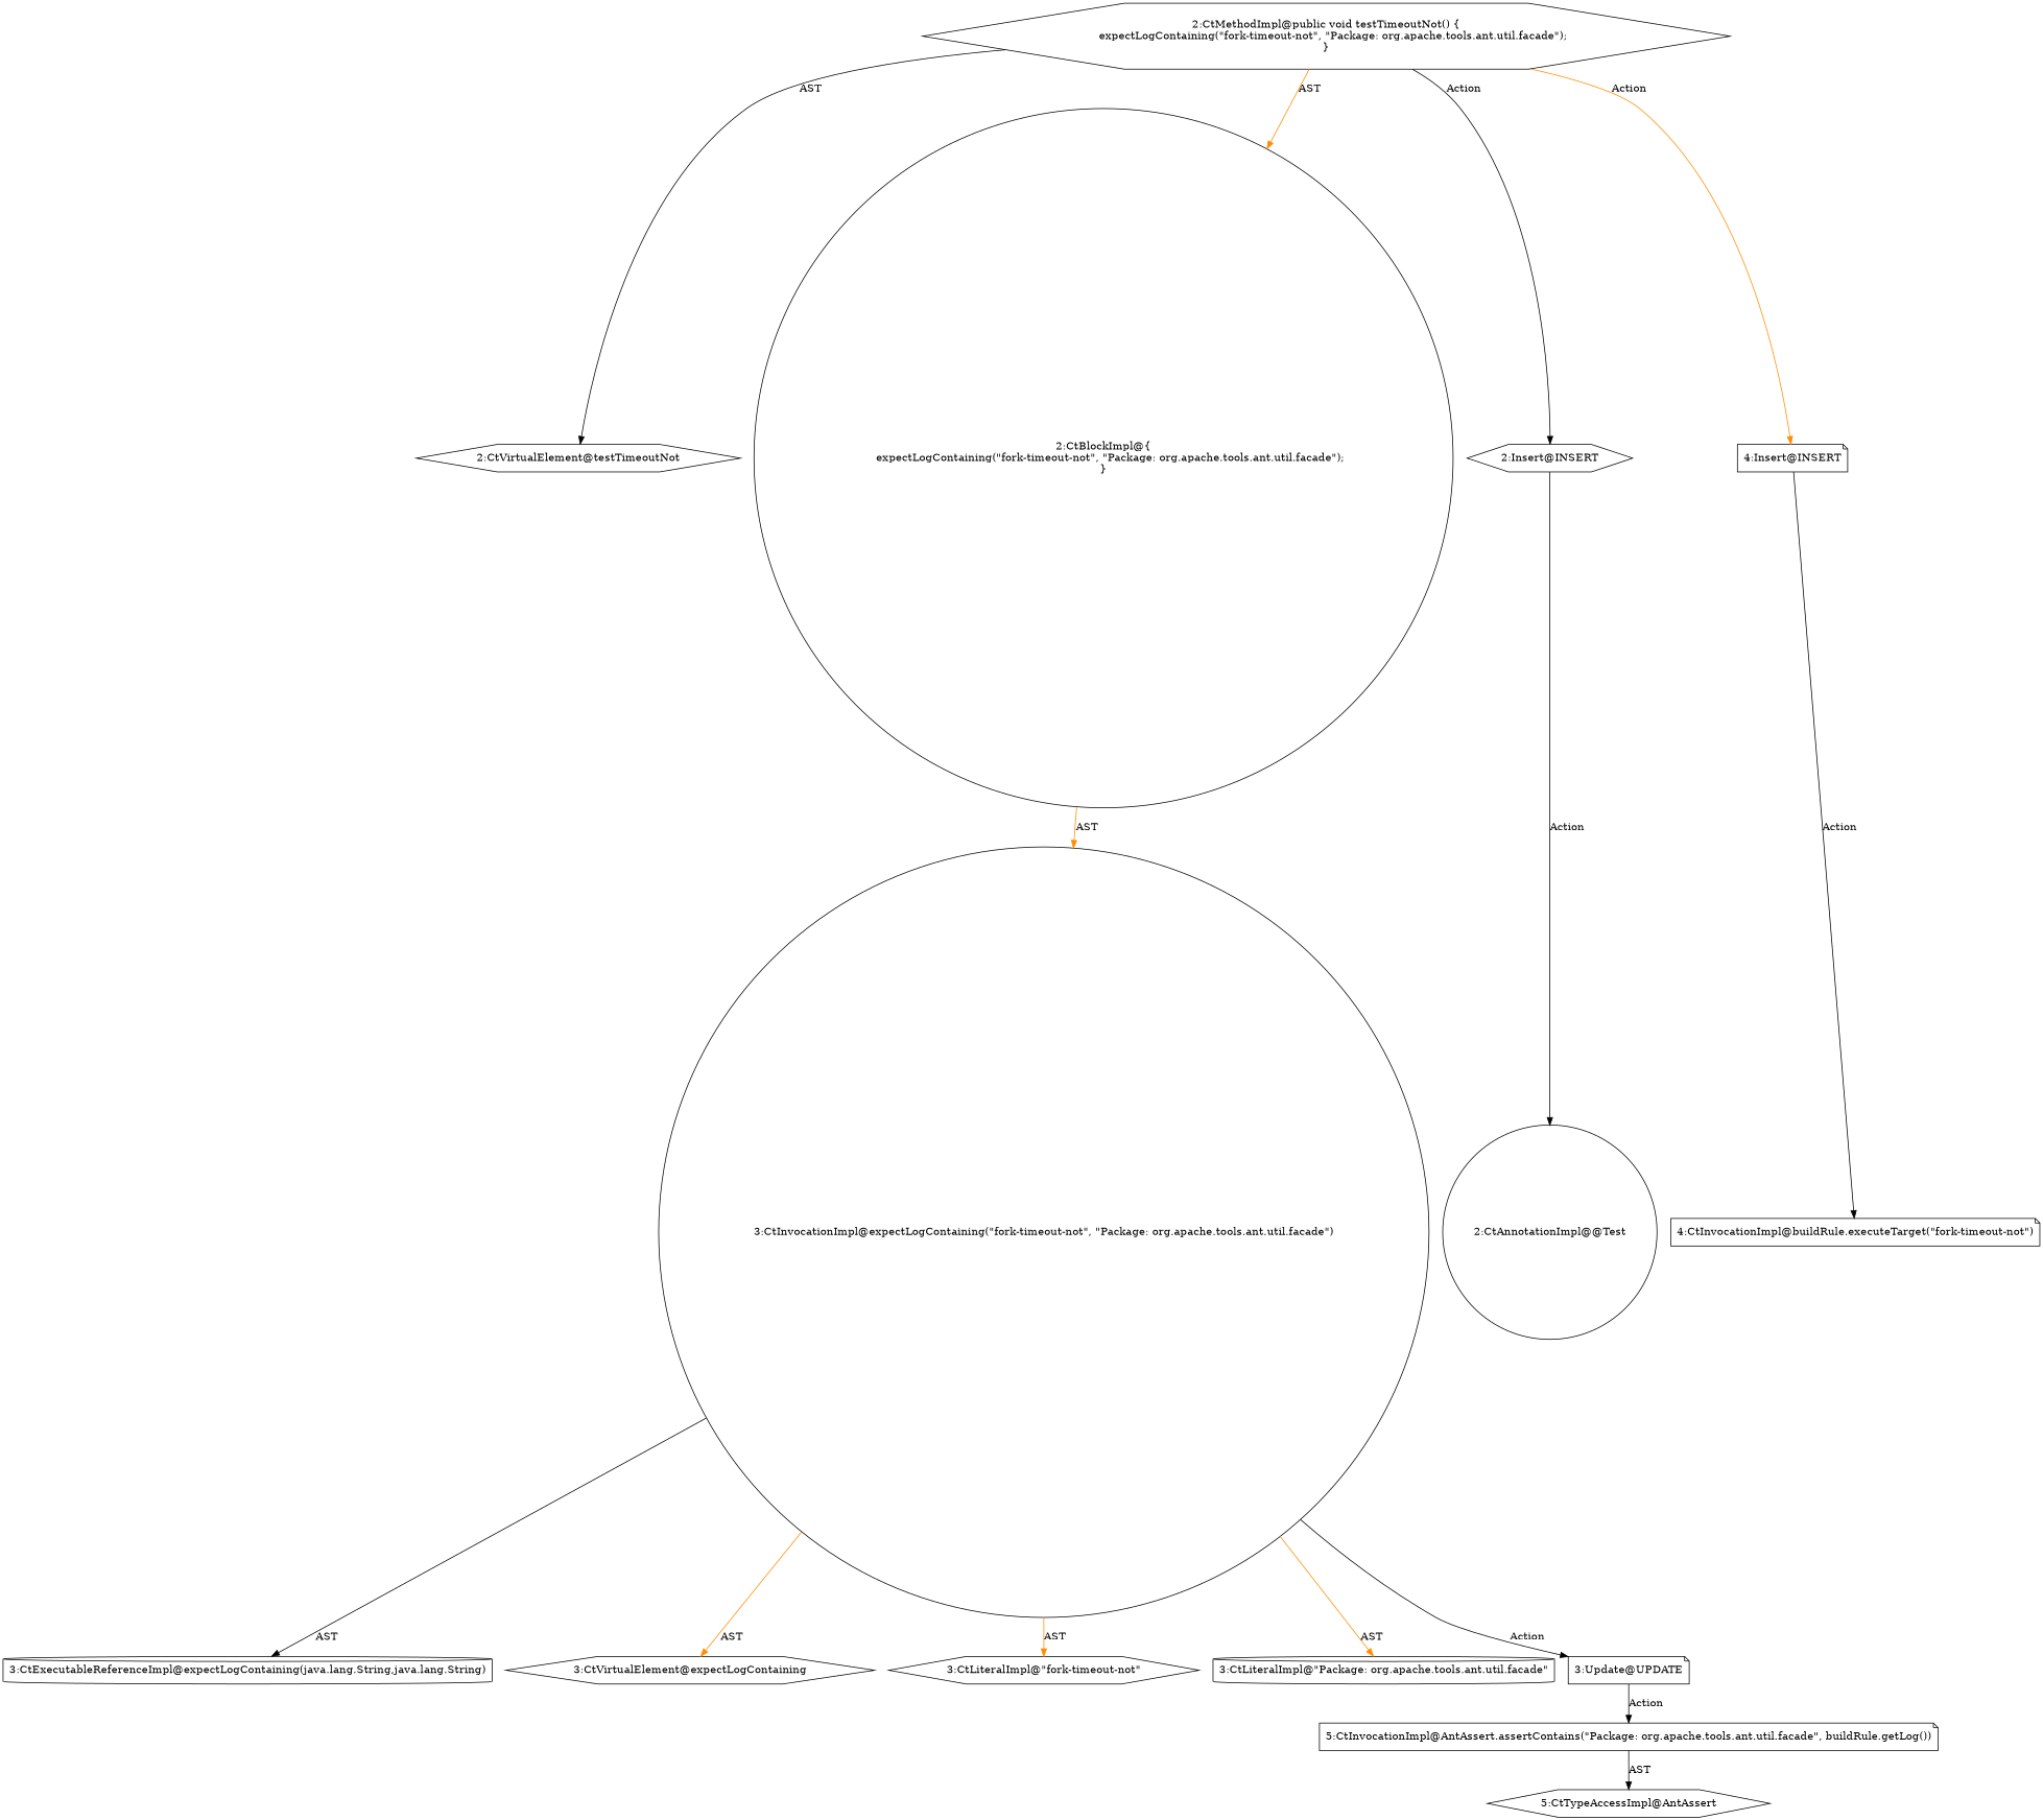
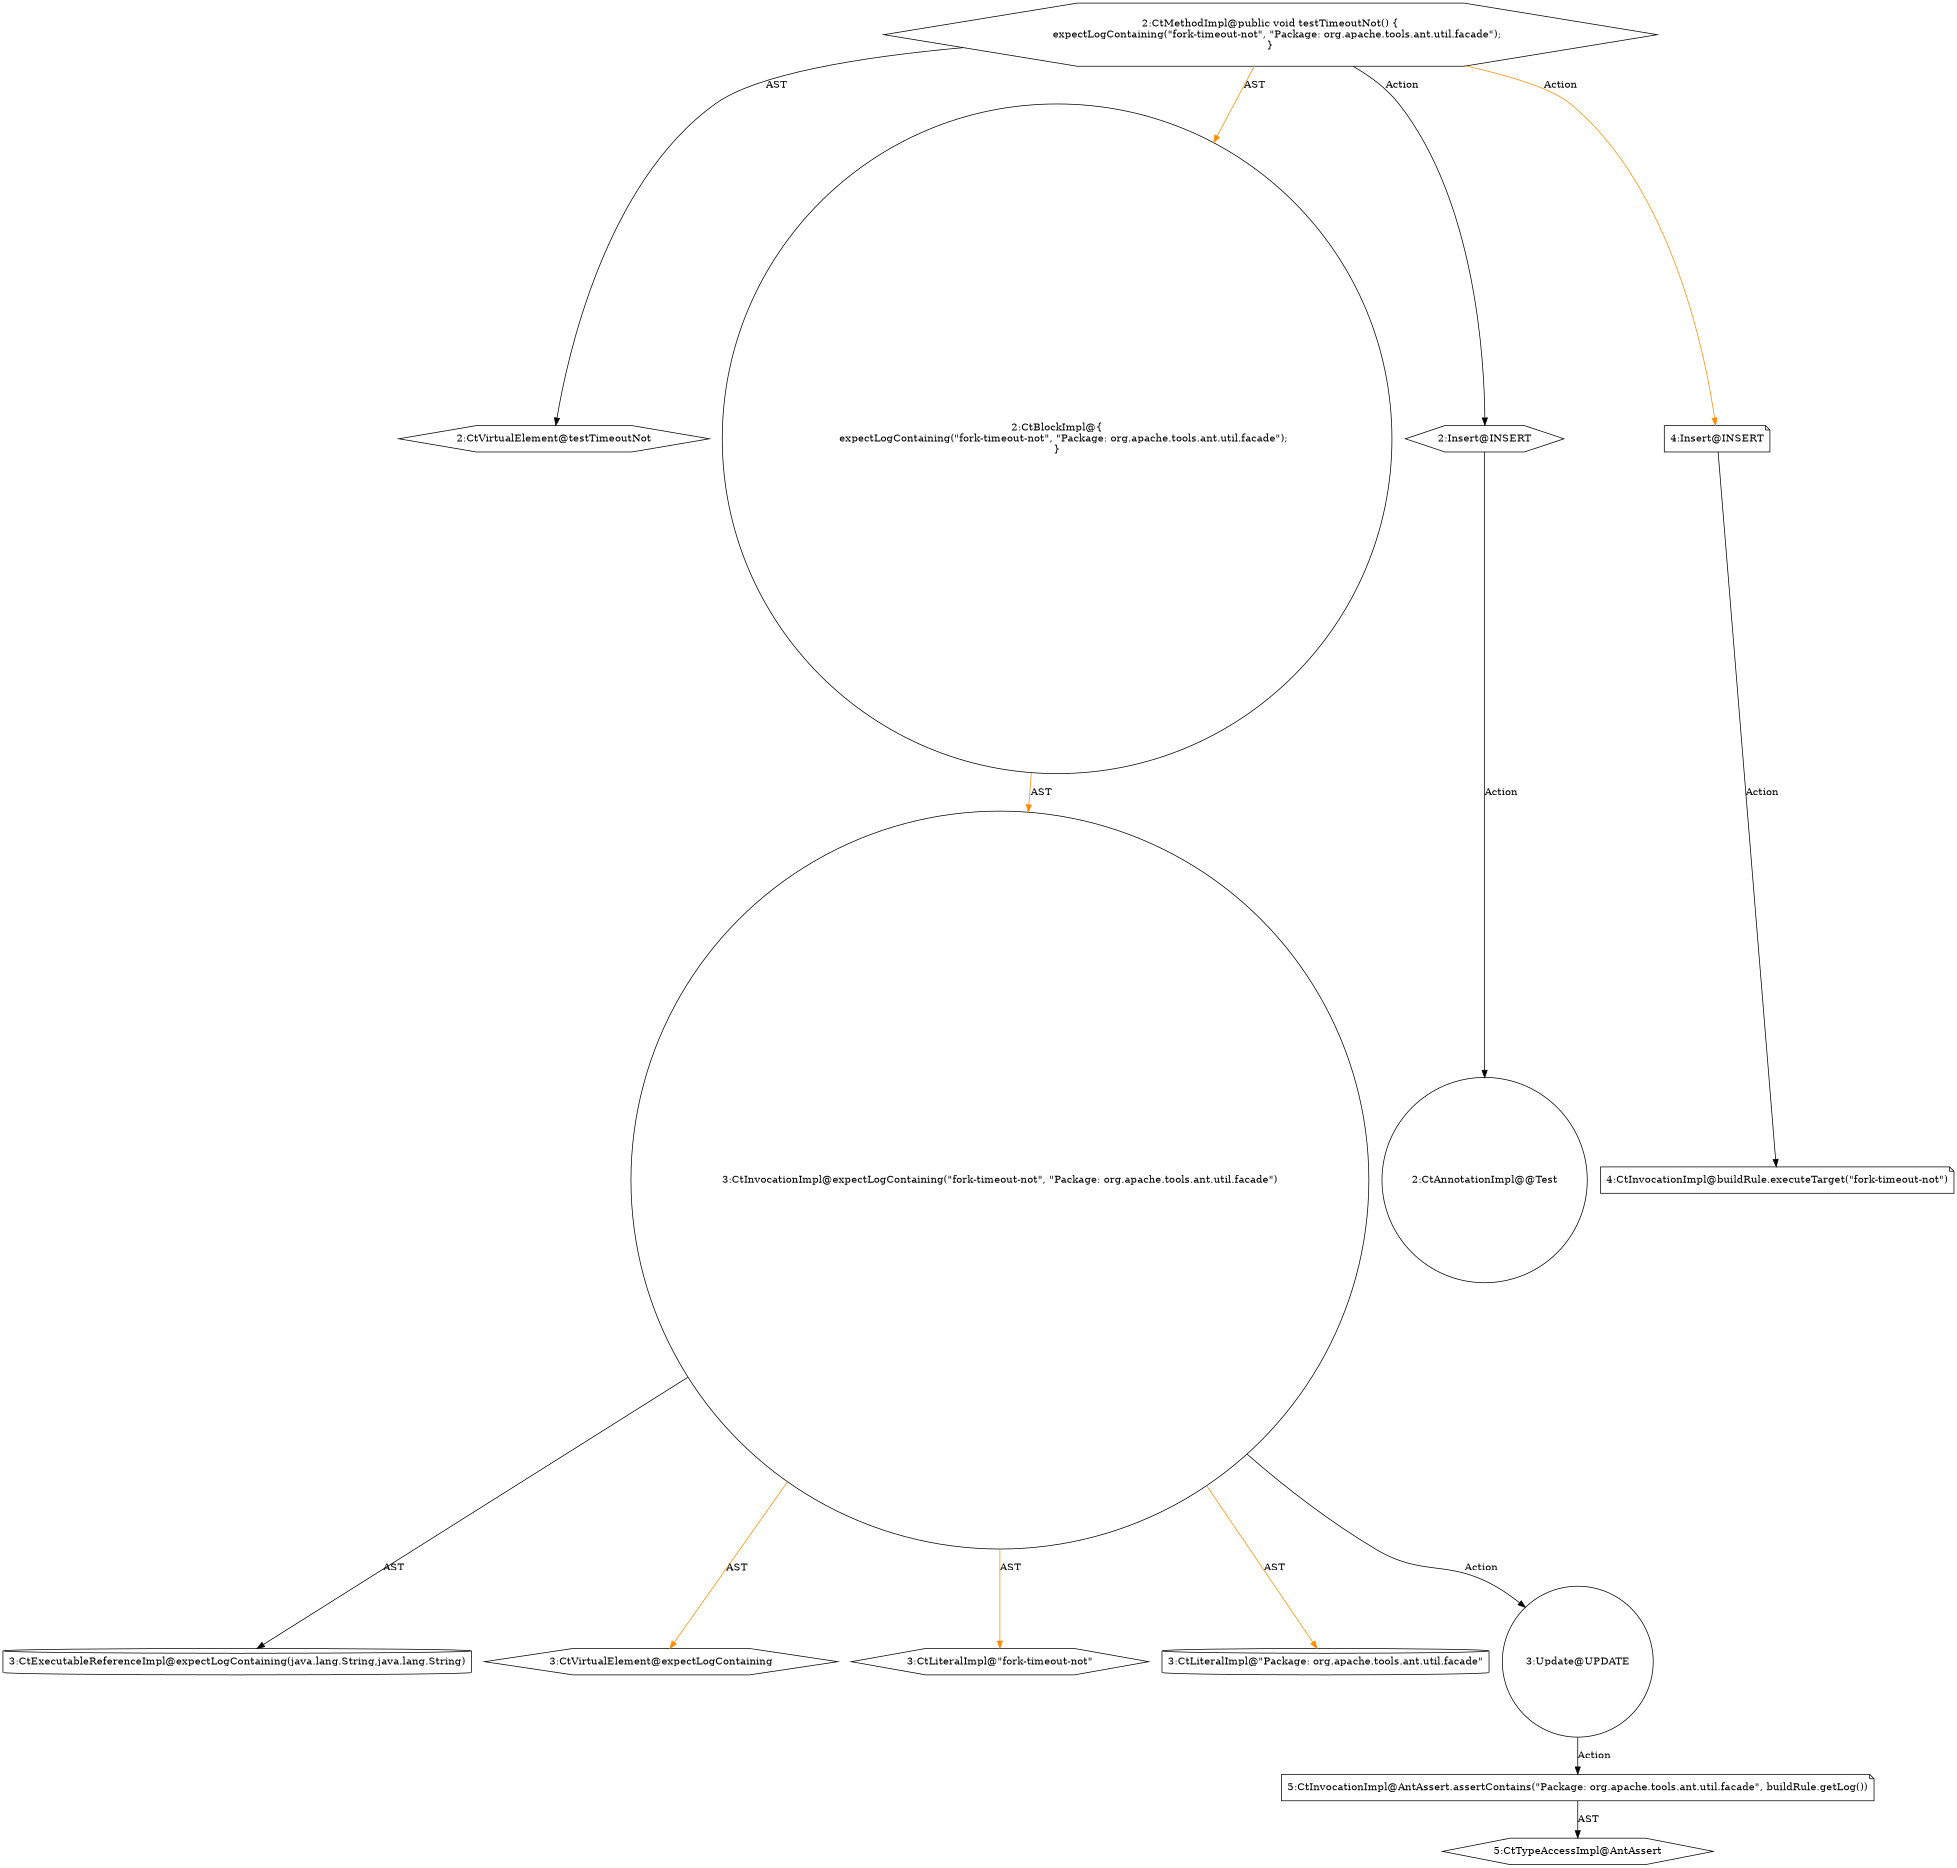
  digraph {
    node [shape=hexagon]
    edge [color=black]
    n1 [label="2:CtVirtualElement@testTimeoutNot"]
    n2 [label="3:CtExecutableReferenceImpl@expectLogContaining(java.lang.String,java.lang.String)" shape=cylinder]
    n3 [label="3:CtVirtualElement@expectLogContaining"]
    n4 [label="3:CtLiteralImpl@\"fork-timeout-not\""]
    n5 [label="3:CtLiteralImpl@\"Package: org.apache.tools.ant.util.facade\"" shape=cylinder]
    n6 [label="3:CtInvocationImpl@expectLogContaining(\"fork-timeout-not\", \"Package: org.apache.tools.ant.util.facade\")" shape=circle]
-   n7 [label="3:Update@UPDATE" shape=note]
+   n7 [label="3:Update@UPDATE" shape=circle]
    n8 [label="5:CtInvocationImpl@AntAssert.assertContains(\"Package: org.apache.tools.ant.util.facade\", buildRule.getLog())" shape=note]
    n9 [label="2:CtBlockImpl@\{\n    expectLogContaining(\"fork-timeout-not\", \"Package: org.apache.tools.ant.util.facade\");\n\}" shape=circle]
    n10 [label="2:CtMethodImpl@public void testTimeoutNot() \{\n    expectLogContaining(\"fork-timeout-not\", \"Package: org.apache.tools.ant.util.facade\");\n\}"]
    n11 [label="2:Insert@INSERT"]
    n12 [label="4:Insert@INSERT" shape=note]
    n13 [label="2:CtAnnotationImpl@@Test" shape=circle]
    n14 [label="4:CtInvocationImpl@buildRule.executeTarget(\"fork-timeout-not\")" shape=note]
    n15 [label="5:CtTypeAccessImpl@AntAssert"]
    n6 -> n2 [label=AST]
    n6 -> n3 [color=darkorange label=AST]
    n6 -> n4 [color=darkorange label=AST]
    n6 -> n5 [color=darkorange label=AST]
    n6 -> n7 [label=Action]
    n7 -> n8 [label=Action]
    n8 -> n15 [label=AST]
    n9 -> n6 [color=darkorange label=AST]
    n10 -> n1 [label=AST]
    n10 -> n9 [color=darkorange label=AST]
    n10 -> n11 [label=Action]
    n10 -> n12 [color=darkorange label=Action]
    n11 -> n13 [label=Action]
    n12 -> n14 [label=Action]
  }
